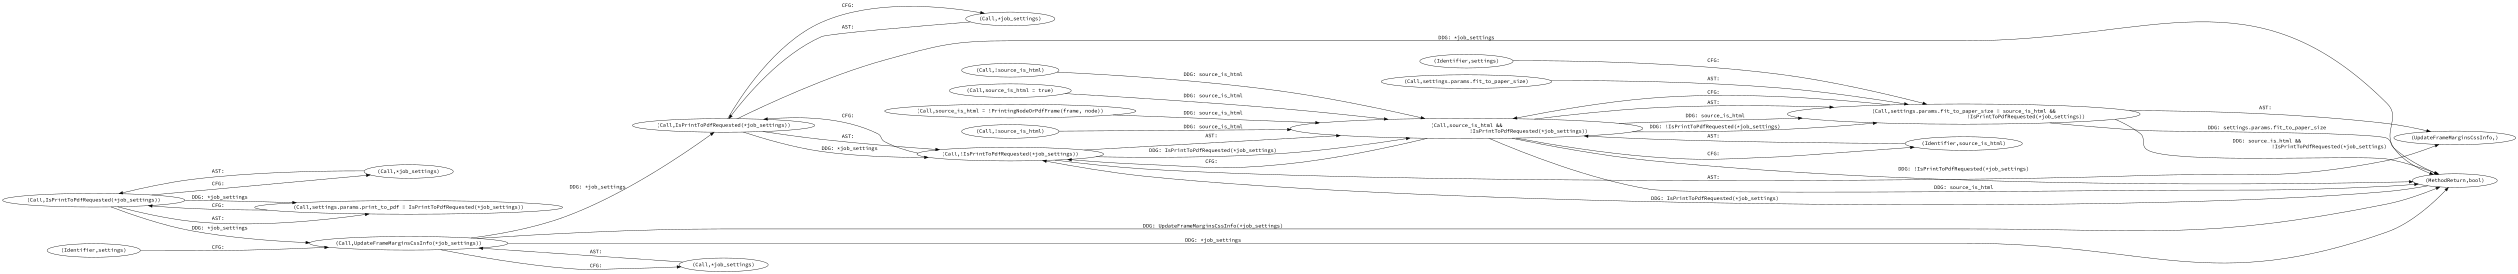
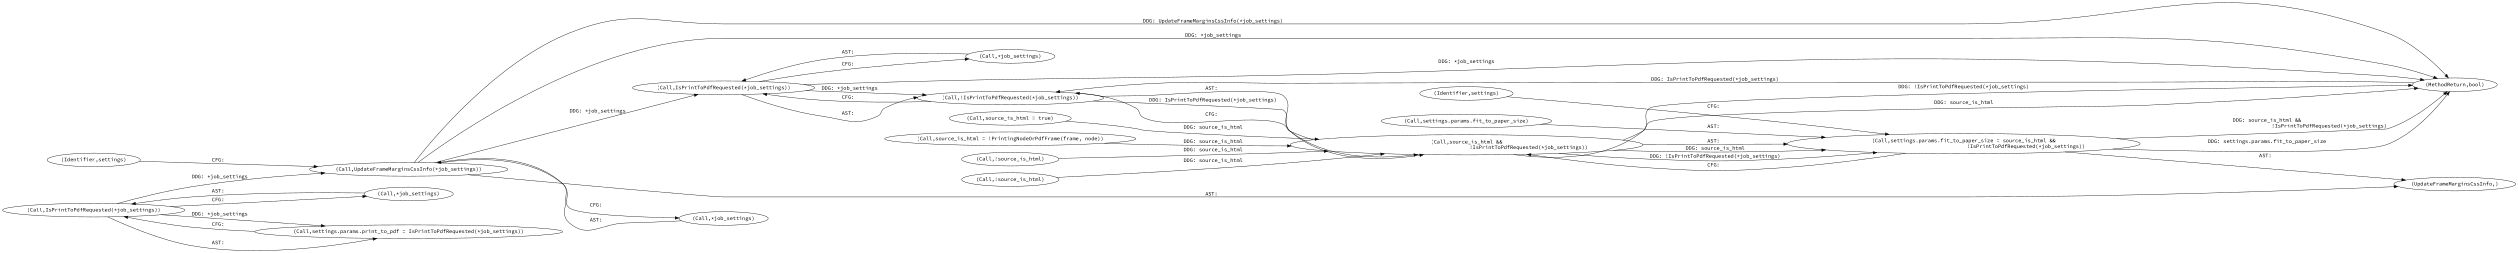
  digraph {
    fontname="Source Code Pro"
    rankdir=LR
    node [fontname="Source Code Pro"]
    edge [fontname="Source Code Pro"]
    n1 [label="(Call,IsPrintToPdfRequested(*job_settings))"]
    n2 [label="(Call,!IsPrintToPdfRequested(*job_settings))"]
    n3 [label="(MethodReturn,bool)"]
    n4 [label="(Call,*job_settings)"]
    n5 [label="(Call,source_is_html &&\n                                        !IsPrintToPdfRequested(*job_settings))"]
    n6 [label="(Call,UpdateFrameMarginsCssInfo(*job_settings))"]
    n7 [label="(UpdateFrameMarginsCssInfo,)"]
    n8 [label="(Call,*job_settings)"]
    n9 [label="(Call,IsPrintToPdfRequested(*job_settings))"]
    n10 [label="(Call,*job_settings)"]
    n11 [label="(Call,settings.params.print_to_pdf = IsPrintToPdfRequested(*job_settings))"]
    n12 [label="(Call,settings.params.fit_to_paper_size = source_is_html &&\n                                        !IsPrintToPdfRequested(*job_settings))"]
-   n13 [label="(Identifier,source_is_html)"]
    n14 [label="(Call,source_is_html = true)"]
    n15 [label="(Identifier,settings)"]
    n16 [label="(Call,settings.params.fit_to_paper_size)"]
    n17 [label="(Identifier,settings)"]
    n18 [label="(Call,source_is_html = !PrintingNodeOrPdfFrame(frame, node))"]
    n19 [label="(Call,!source_is_html)"]
    n20 [label="(Call,!source_is_html)"]
    n1 -> n2 [label="AST: "]
    n1 -> n2 [label="DDG: *job_settings"]
    n1 -> n3 [label="DDG: *job_settings"]
    n1 -> n4 [label="CFG: "]
    n2 -> n1 [label="CFG: "]
    n2 -> n5 [label="AST: "]
    n2 -> n5 [label="DDG: IsPrintToPdfRequested(*job_settings)"]
    n3 -> n2 [label="DDG: IsPrintToPdfRequested(*job_settings)"]
    n4 -> n1 [label="AST: "]
    n5 -> n2 [label="CFG: "]
    n5 -> n3 [label="DDG: !IsPrintToPdfRequested(*job_settings)"]
    n5 -> n3 [label="DDG: source_is_html"]
    n5 -> n12 [label="AST: "]
    n5 -> n12 [label="DDG: source_is_html"]
    n5 -> n12 [label="DDG: !IsPrintToPdfRequested(*job_settings)"]
-   n5 -> n13 [label="CFG: "]
    n6 -> n1 [label="DDG: *job_settings"]
    n6 -> n3 [label="DDG: UpdateFrameMarginsCssInfo(*job_settings)"]
    n6 -> n3 [label="DDG: *job_settings"]
-   n2 -> n7 [label="AST: "]
+   n6 -> n7 [label="AST: "]
    n6 -> n8 [label="CFG: "]
    n8 -> n6 [label="AST: "]
    n9 -> n6 [label="DDG: *job_settings"]
    n9 -> n10 [label="CFG: "]
    n9 -> n11 [label="AST: "]
    n9 -> n11 [label="DDG: *job_settings"]
    n10 -> n9 [label="AST: "]
    n11 -> n9 [label="CFG: "]
    n12 -> n3 [label="DDG: source_is_html &&\n                                        !IsPrintToPdfRequested(*job_settings)"]
    n12 -> n3 [label="DDG: settings.params.fit_to_paper_size"]
    n12 -> n5 [label="CFG: "]
    n12 -> n7 [label="AST: "]
-   n13 -> n5 [label="AST: "]
    n14 -> n5 [label="DDG: source_is_html"]
    n15 -> n12 [label="CFG: "]
    n16 -> n12 [label="AST: "]
    n17 -> n6 [label="CFG: "]
    n18 -> n5 [label="DDG: source_is_html"]
    n19 -> n5 [label="DDG: source_is_html"]
    n20 -> n5 [label="DDG: source_is_html"]
  }
